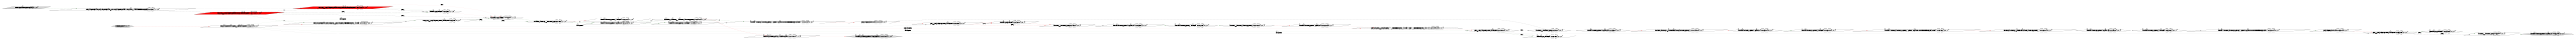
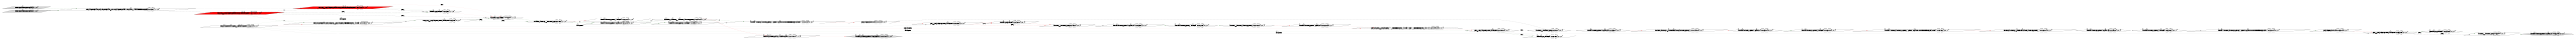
  digraph {
    rankdir=LR
    node [fillcolor=white shape=parallelogram style=filled]
    edge [color=darkgreen style=dashed]
    n1 [label="BoostQuery boostQuery2 = assertBooleanSubQuery(boostQuery.getQuery(),,1)@@@28@@@['0', '0', '1']"]
    n2 [label="assertThat(boostQuery2.getBoost(),equalTo(1.5f))@@@29@@@['0', '0', '1']" shape=hexagon]
    n3 [label="assertThat(boostQuery2.getQuery(),instanceOf())@@@30@@@['0', '0', '1']" shape=hexagon]
    n4 [fillcolor=red label="Query query = queryStringQueryBuilder.toQuery(createSearchExecutionContext())@@@4@@@['0', '1', '0']"]
    n5 [label="assertThat(query,instanceOf())@@@6@@@['1', '1', '1']" shape=hexagon]
    n6 [label="assertThat(query,instanceOf())@@@5@@@['1', '1', '0']" shape=hexagon]
    n7 [label="BoostQuery boostQuery = (BoostQuery)query@@@7@@@['1', '1', '1']" shape=hexagon]
    n8 [label="assertThat(query,instanceOf())@@@13@@@['0', '0', '1']"]
    n9 [label="boostQuery = (BoostQuery)query@@@14@@@['0', '0', '1']"]
    n10 [label="assertThat(boostQuery.getBoost(),equalTo(2.0f))@@@15@@@['0', '0', '1']"]
    n11 [label="assertThat(query,instanceOf())@@@21@@@['0', '0', '1']"]
    n12 [label="boostQuery = (BoostQuery)query@@@22@@@['0', '0', '1']" shape=hexagon]
    n13 [label="assertThat(boostQuery.getBoost(),equalTo(3.0f))@@@23@@@['0', '0', '1']" shape=hexagon]
    n14 [label="assertThat(query,instanceOf())@@@34@@@['0', '0', '1']" shape=hexagon]
    n15 [label="boostQuery = (BoostQuery)query@@@35@@@['0', '0', '1']"]
    n16 [fillcolor=lightgray label="assertThat(boostQuery.getBoost(),equalTo(2.0f))@@@36@@@['0', '0', '1']" shape=hexagon]
    n17 [label="PhraseQuery phraseQuery = (PhraseQuery)boostQuery.getQuery()@@@9@@@['1', '1', '0']" shape=hexagon]
    n18 [label="assertThat(((TermQuery)boostQuery.getQuery()).getTerm(),equalTo(new Term(TEXT_FIELD_NAME,\"boosted\")))@@@10@@@['0', '0', '1']"]
    n19 [label="assertThat(phraseQuery.getSlop(),Matchers.equalTo(2))@@@10@@@['1', '1', '0']"]
    n20 [label="queryStringQuery.boost(2.0f)@@@11@@@['0', '0', '1']"]
    n21 [fillcolor=lightgray label="assertThat(phraseQuery.getTerms().length,equalTo(2))@@@11@@@['1', '1', '0']" shape=hexagon]
    n22 [label="queryStringQuery.boost(2.0f)@@@32@@@['0', '0', '1']"]
    n23 [label="query = queryStringQuery.toQuery(shardContext)@@@33@@@['0', '0', '1']" shape=hexagon]
    n24 [label="query = queryStringQuery.toQuery(shardContext)@@@12@@@['0', '0', '1']"]
    n25 [fillcolor=lightgray label="testToQueryPhraseQueryBoostAndSlop['0', '1', '0']"]
    n26 [label="QueryStringQueryBuilder queryStringQueryBuilder = new QueryStringQueryBuilder(\"\"test phrase\"~2\").field(TEXT_FIELD_NAME,5f)@@@3@@@['1', '1', '0']"]
    n27 [fillcolor=red label="Query query = queryStringQueryBuilder.toQuery(createShardContext())@@@4@@@['1', '0', '0']"]
    n28 [label="boostQuery = (BoostQuery)boostQuery.getQuery()@@@17@@@['0', '0', '1']" shape=hexagon]
    n29 [label="assertThat(boostQuery.getBoost(),equalTo(2.0f))@@@18@@@['0', '0', '1']"]
    n30 [label="queryStringQuery = queryStringQuery(\"((\" + TEXT_FIELD_NAME + \":boosted^2) AND (\" + TEXT_FIELD_NAME + \":foo^1.5))^3\")@@@19@@@['0', '0', '1']" shape=hexagon]
-   n31 [fillcolor=lightgray label="testToQueryBoosts['0', '0', '1']" shape=hexagon]
    n32 [label="QueryShardContext shardContext = createShardContext()@@@3@@@['0', '0', '1']"]
    n33 [label="query = queryStringQuery.toQuery(shardContext)@@@20@@@['0', '0', '1']" shape=hexagon]
    n34 [label="Query query = queryStringQuery.toQuery(shardContext)@@@5@@@['0', '0', '1']"]
    n35 [label="QueryStringQueryBuilder queryStringQuery = queryStringQuery(TEXT_FIELD_NAME + \":boosted^2\")@@@4@@@['0', '0', '1']"]
    n36 [label="assertThat(boostQuery1.getBoost(),equalTo(2.0f))@@@25@@@['0', '0', '1']" shape=hexagon]
    n37 [label="assertThat(boostQuery1.getQuery(),instanceOf())@@@26@@@['0', '0', '1']"]
    n38 [label="assertThat(((TermQuery)boostQuery1.getQuery()).getTerm(),equalTo(new Term(TEXT_FIELD_NAME,\"boosted\")))@@@27@@@['0', '0', '1']"]
    n39 [label="assertThat(((TermQuery)boostQuery2.getQuery()).getTerm(),equalTo(new Term(TEXT_FIELD_NAME,\"foo\")))@@@31@@@['0', '0', '1']"]
+   n40 [fillcolor=lightgray label="testToQueryPhraseQueryBoostAndSlop['1', '0', '0']"]
    n41 [label="BoostQuery boostQuery1 = assertBooleanSubQuery(boostQuery.getQuery(),,0)@@@24@@@['0', '0', '1']"]
    n42 [label="assertThat(boostQuery.getQuery(),instanceOf())@@@16@@@['0', '0', '1']" shape=hexagon]
    n43 [label="assertThat(boostQuery.getQuery(),instanceOf())@@@8@@@['1', '1', '0']"]
    n44 [label="assertThat(boostQuery.getBoost(),equalTo(2.0f))@@@8@@@['0', '0', '1']"]
    n45 [label="assertThat(boostQuery.getQuery(),instanceOf())@@@9@@@['0', '0', '1']"]
    n1 -> n2 [color=black style=dotted]
    n2 -> n3 [color=black style=dotted]
    n3 -> n39 [color=black]
    n4 -> n5 [color=red label=query style=dotted]
    n4 -> n6 [style=dotted]
    n4 -> n6 [color=black label=query]
    n5 -> n7
    n6 -> n5 [color=red style=dotted]
    n7 -> n43 [color=red]
    n7 -> n44 [label=0]
    n7 -> n44 [style=dotted]
    n8 -> n9 [color=red]
    n9 -> n10 [color=black]
    n10 -> n42
    n12 -> n13 [color=black style=dotted]
    n13 -> n41 [color=red]
    n14 -> n15 [style=dotted]
    n15 -> n16
    n17 -> n18 [label=0]
    n17 -> n19 [color=red]
    n18 -> n20 [color=red]
    n19 -> n21 [color=red style=dotted]
    n20 -> n12 [color=black]
    n20 -> n24 [color=red style=dotted]
    n22 -> n23 [color=red]
    n23 -> n14
    n23 -> n14 [color=black label=query]
    n23 -> n15 [color=black label=query]
    n24 -> n8 [color=red]
    n24 -> n8 [color=red label=query style=dotted]
    n24 -> n9 [color=red label=query]
    n25 -> n26
    n26 -> n4 [color=black style=dotted]
    n26 -> n27 [color=black]
    n27 -> n4 [color=black label=0]
    n27 -> n5 [color=black label=query]
    n27 -> n6 [color=black label=query]
    n27 -> n6 [style=dotted]
    n27 -> n35 [label=0]
    n28 -> n29 [color=red]
    n29 -> n30 [color=red style=dotted]
    n30 -> n33 [color=red style=dotted]
-   n31 -> n32 [color=red]
    n32 -> n23 [color=black label=shardContext style=dotted]
    n32 -> n24 [color=black label=shardContext style=dotted]
    n32 -> n33 [label=shardContext style=dotted]
    n32 -> n34 [label=shardContext style=dotted]
    n32 -> n35 [color=red style=dotted]
    n33 -> n11 [color=black style=dotted]
    n33 -> n11 [label=query]
    n33 -> n12 [color=black label=query style=dotted]
    n34 -> n5
    n34 -> n5 [color=black label=query style=dotted]
    n34 -> n7 [label=query style=dotted]
    n35 -> n30 [color=red label=queryStringQuery style=dotted]
    n35 -> n34 [color=black]
    n36 -> n37
    n37 -> n38 [color=red style=dotted]
    n38 -> n1 [color=red]
    n39 -> n22 [style=dotted]
+   n40 -> n26 [style=dotted]
    n41 -> n36 [color=red style=dotted]
    n42 -> n28 [style=dotted]
    n43 -> n17 [color=black style=dotted]
    n43 -> n45 [label=0]
    n44 -> n45
    n45 -> n18 [color=black style=dotted]
  }
